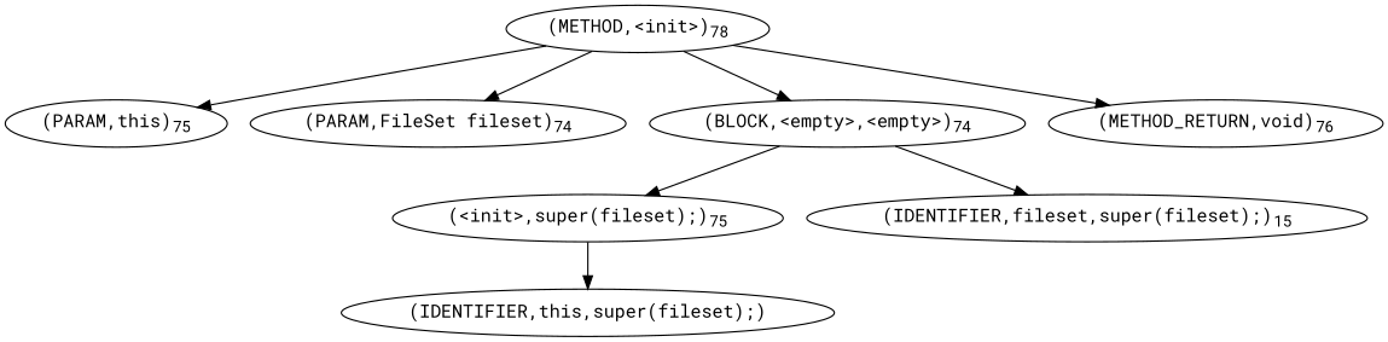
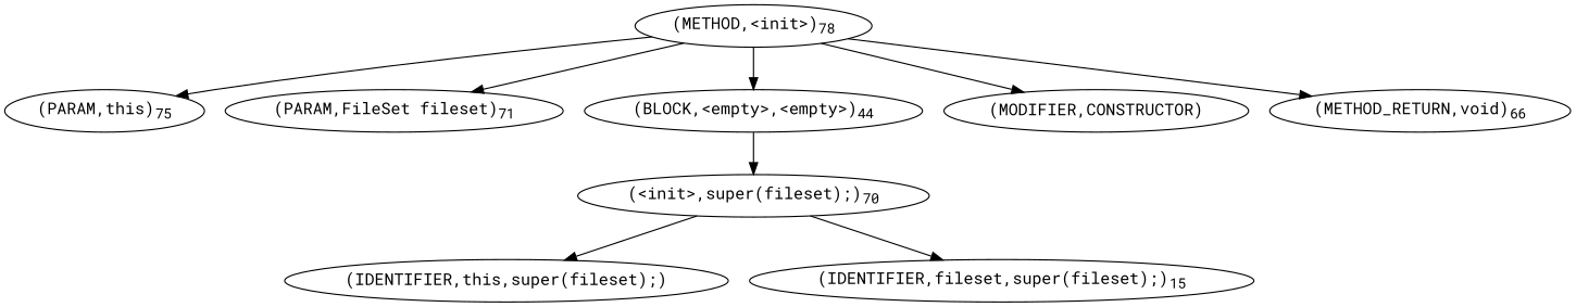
  digraph {
    fontname="Roboto Mono"
    node [fontname="Roboto Mono"]
    edge [fontname="Roboto Mono"]
    n1 [label=<(METHOD,&lt;init&gt;)<SUB>78</SUB>>]
    n2 [label=<(PARAM,this)<SUB>75</SUB>>]
-   n3 [label=<(PARAM,FileSet fileset)<SUB>74</SUB>>]
-   n4 [label=<(BLOCK,&lt;empty&gt;,&lt;empty&gt;)<SUB>74</SUB>>]
-   n6 [label=<(METHOD_RETURN,void)<SUB>76</SUB>>]
-   n7 [label=<(&lt;init&gt;,super(fileset);)<SUB>75</SUB>>]
+   n3 [label=<(PARAM,FileSet fileset)<SUB>71</SUB>>]
+   n4 [label=<(BLOCK,&lt;empty&gt;,&lt;empty&gt;)<SUB>44</SUB>>]
+   n5 [label=<(MODIFIER,CONSTRUCTOR)>]
+   n6 [label=<(METHOD_RETURN,void)<SUB>66</SUB>>]
+   n7 [label=<(&lt;init&gt;,super(fileset);)<SUB>70</SUB>>]
    n8 [label=<(IDENTIFIER,this,super(fileset);)>]
    n9 [label=<(IDENTIFIER,fileset,super(fileset);)<SUB>15</SUB>>]
    n1 -> n2
    n1 -> n3
    n1 -> n4
+   n1 -> n5
    n1 -> n6
    n4 -> n7
    n7 -> n8
-   n4 -> n9
+   n7 -> n9
  }
